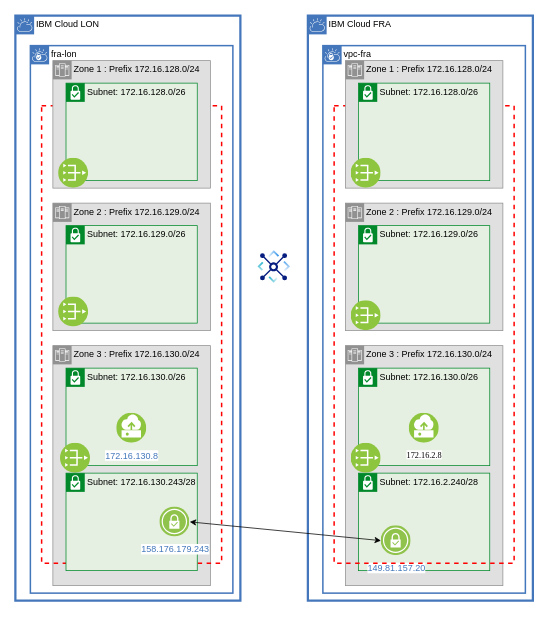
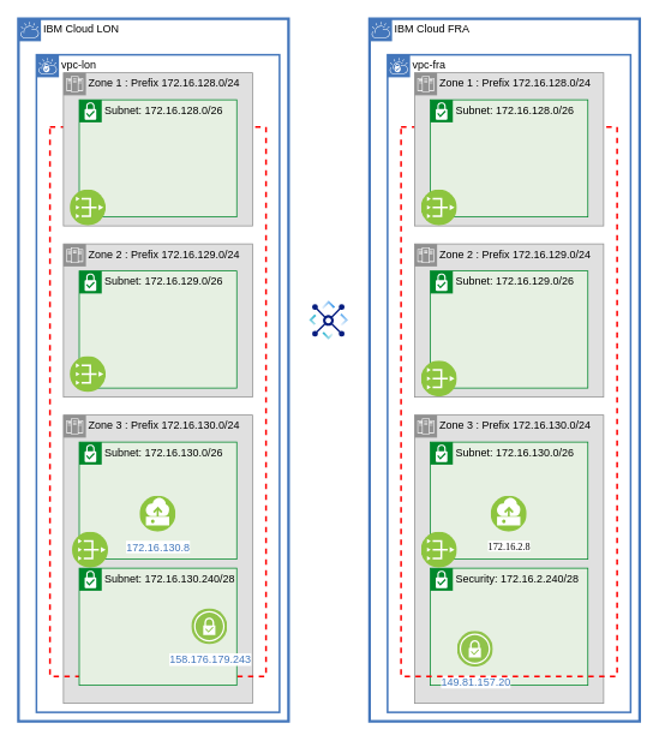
  <mxCell id="0" />
  <mxCell id="1" parent="0" />
  <mxCell id="2" value="IBM Cloud LON" style="shape=mxgraph.ibm.box;prType=cloud;fontStyle=0;verticalAlign=top;align=left;spacingLeft=32;spacingTop=4;fillColor=none;rounded=0;whiteSpace=wrap;html=1;strokeColor=#4376BB;strokeWidth=3;dashed=0;container=1;spacing=-4;collapsible=0;expand=0;recursiveResize=0;" vertex="1" parent="1"><mxGeometry x="20" y="20" width="300" height="780" as="geometry" /></mxCell>
- <mxCell id="3" value="fra-lon" style="shape=mxgraph.ibm.box;prType=vpc;fontStyle=0;verticalAlign=top;align=left;spacingLeft=32;spacingTop=4;fillColor=none;rounded=0;whiteSpace=wrap;html=1;strokeColor=#4376BB;strokeWidth=2;dashed=0;container=1;spacing=-4;collapsible=0;expand=0;recursiveResize=0;" vertex="1" parent="2"><mxGeometry x="20" y="40" width="270" height="730" as="geometry" /></mxCell>
+ <mxCell id="3" value="vpc-lon" style="shape=mxgraph.ibm.box;prType=vpc;fontStyle=0;verticalAlign=top;align=left;spacingLeft=32;spacingTop=4;fillColor=none;rounded=0;whiteSpace=wrap;html=1;strokeColor=#4376BB;strokeWidth=2;dashed=0;container=1;spacing=-4;collapsible=0;expand=0;recursiveResize=0;" vertex="1" parent="2"><mxGeometry x="20" y="40" width="270" height="730" as="geometry" /></mxCell>
  <mxCell id="4" value="Zone 3 : Prefix 172.16.130.0/24" style="shape=mxgraph.ibm.box;prType=zone;fontStyle=0;verticalAlign=top;align=left;spacingLeft=32;spacingTop=4;fillColor=#E0E0E0;rounded=0;whiteSpace=wrap;html=1;strokeColor=#919191;strokeWidth=1;dashed=0;container=1;spacing=-4;collapsible=0;expand=0;recursiveResize=0;" vertex="1" parent="3"><mxGeometry x="30" y="400" width="210" height="320" as="geometry" /></mxCell>
  <mxCell id="5" value="Subnet: 172.16.130.0/26" style="shape=mxgraph.ibm.box;prType=subnet;fontStyle=0;verticalAlign=top;align=left;spacingLeft=32;spacingTop=4;fillColor=#E6F0E2;rounded=0;whiteSpace=wrap;html=1;strokeColor=#00882B;strokeWidth=1;dashed=0;container=1;spacing=-4;collapsible=0;expand=0;recursiveResize=0;" vertex="1" parent="4"><mxGeometry x="17.5" y="30" width="175" height="130" as="geometry" /></mxCell>
  <mxCell id="6" value="Security Group : lon-def-sg" style="fontStyle=0;verticalAlign=top;align=center;spacingTop=-2;fillColor=none;rounded=0;whiteSpace=wrap;html=1;strokeColor=#FF0000;strokeWidth=2;dashed=1;container=1;collapsible=0;expand=0;recursiveResize=0;" vertex="1" parent="5"><mxGeometry x="-32.5" y="-350" width="240" height="610" as="geometry" /></mxCell>
  <mxCell id="7" value="172.16.130.8" style="aspect=fixed;perimeter=ellipsePerimeter;html=1;align=center;shadow=0;dashed=0;fontColor=#4277BB;labelBackgroundColor=#ffffff;fontSize=12;spacingTop=3;image;image=img/lib/ibm/vpc/Instance.svg;" vertex="1" parent="6"><mxGeometry x="100" y="410" width="40" height="40" as="geometry" /></mxCell>
  <mxCell id="8" value="172.16.130.8" style="text;whiteSpace=wrap;html=1;" vertex="1" parent="6"><mxGeometry x="55" y="20" width="100" height="30" as="geometry" /></mxCell>
  <mxCell id="9" value="" style="aspect=fixed;perimeter=ellipsePerimeter;html=1;align=center;shadow=0;dashed=0;fontColor=#4277BB;labelBackgroundColor=#ffffff;fontSize=12;spacingTop=3;image;image=img/lib/ibm/vpc/PublicGateway.svg;" vertex="1" parent="6"><mxGeometry x="25" y="450" width="40" height="40" as="geometry" /></mxCell>
- <mxCell id="10" value="Subnet: 172.16.130.243/28" style="shape=mxgraph.ibm.box;prType=subnet;fontStyle=0;verticalAlign=top;align=left;spacingLeft=32;spacingTop=4;fillColor=#E6F0E2;rounded=0;whiteSpace=wrap;html=1;strokeColor=#00882B;strokeWidth=1;dashed=0;container=1;spacing=-4;collapsible=0;expand=0;recursiveResize=0;" vertex="1" parent="4"><mxGeometry x="17.5" y="170" width="175" height="130" as="geometry" /></mxCell>
+ <mxCell id="10" value="Subnet: 172.16.130.240/28" style="shape=mxgraph.ibm.box;prType=subnet;fontStyle=0;verticalAlign=top;align=left;spacingLeft=32;spacingTop=4;fillColor=#E6F0E2;rounded=0;whiteSpace=wrap;html=1;strokeColor=#00882B;strokeWidth=1;dashed=0;container=1;spacing=-4;collapsible=0;expand=0;recursiveResize=0;" vertex="1" parent="4"><mxGeometry x="17.5" y="170" width="175" height="130" as="geometry" /></mxCell>
  <mxCell id="11" value="158.176.179.243" style="aspect=fixed;perimeter=ellipsePerimeter;html=1;align=center;shadow=0;dashed=0;fontColor=#4277BB;labelBackgroundColor=#ffffff;fontSize=12;spacingTop=3;image;image=img/lib/ibm/vpc/VPNGateway.svg;" vertex="1" parent="10"><mxGeometry x="125" y="45" width="40" height="40" as="geometry" /></mxCell>
  <mxCell id="12" style="edgeStyle=none;rounded=0;orthogonalLoop=1;jettySize=auto;html=1;exitX=0.5;exitY=0;exitDx=0;exitDy=0;" edge="1" parent="4"><mxGeometry relative="1" as="geometry"><mxPoint x="160" y="130" as="sourcePoint" /><mxPoint x="160" y="130" as="targetPoint" /></mxGeometry></mxCell>
  <mxCell id="13" value="Zone 1 : Prefix 172.16.128.0/24" style="shape=mxgraph.ibm.box;prType=zone;fontStyle=0;verticalAlign=top;align=left;spacingLeft=32;spacingTop=4;fillColor=#E0E0E0;rounded=0;whiteSpace=wrap;html=1;strokeColor=#919191;strokeWidth=1;dashed=0;container=1;spacing=-4;collapsible=0;expand=0;recursiveResize=0;" vertex="1" parent="3"><mxGeometry x="30" y="20" width="210" height="170" as="geometry" /></mxCell>
  <mxCell id="14" value="Subnet: 172.16.128.0/26" style="shape=mxgraph.ibm.box;prType=subnet;fontStyle=0;verticalAlign=top;align=left;spacingLeft=32;spacingTop=4;fillColor=#E6F0E2;rounded=0;whiteSpace=wrap;html=1;strokeColor=#00882B;strokeWidth=1;dashed=0;container=1;spacing=-4;collapsible=0;expand=0;recursiveResize=0;" vertex="1" parent="13"><mxGeometry x="17.5" y="30" width="175" height="130" as="geometry" /></mxCell>
  <mxCell id="15" value="" style="aspect=fixed;perimeter=ellipsePerimeter;html=1;align=center;shadow=0;dashed=0;fontColor=#4277BB;labelBackgroundColor=#ffffff;fontSize=12;spacingTop=3;image;image=img/lib/ibm/vpc/PublicGateway.svg;" vertex="1" parent="14"><mxGeometry x="-10" y="100" width="40" height="40" as="geometry" /></mxCell>
  <mxCell id="16" value="Zone 2 : Prefix 172.16.129.0/24" style="shape=mxgraph.ibm.box;prType=zone;fontStyle=0;verticalAlign=top;align=left;spacingLeft=32;spacingTop=4;fillColor=#E0E0E0;rounded=0;whiteSpace=wrap;html=1;strokeColor=#919191;strokeWidth=1;dashed=0;container=1;spacing=-4;collapsible=0;expand=0;recursiveResize=0;" vertex="1" parent="3"><mxGeometry x="30" y="210" width="210" height="170" as="geometry" /></mxCell>
  <mxCell id="17" value="Subnet: 172.16.129.0/26" style="shape=mxgraph.ibm.box;prType=subnet;fontStyle=0;verticalAlign=top;align=left;spacingLeft=32;spacingTop=4;fillColor=#E6F0E2;rounded=0;whiteSpace=wrap;html=1;strokeColor=#00882B;strokeWidth=1;dashed=0;container=1;spacing=-4;collapsible=0;expand=0;recursiveResize=0;" vertex="1" parent="16"><mxGeometry x="17.5" y="30" width="175" height="130" as="geometry" /></mxCell>
  <mxCell id="18" value="" style="aspect=fixed;perimeter=ellipsePerimeter;html=1;align=center;shadow=0;dashed=0;fontColor=#4277BB;labelBackgroundColor=#ffffff;fontSize=12;spacingTop=3;image;image=img/lib/ibm/vpc/PublicGateway.svg;" vertex="1" parent="17"><mxGeometry x="-10" y="95" width="40" height="40" as="geometry" /></mxCell>
  <mxCell id="19" value="IBM Cloud FRA" style="shape=mxgraph.ibm.box;prType=cloud;fontStyle=0;verticalAlign=top;align=left;spacingLeft=32;spacingTop=4;fillColor=none;rounded=0;whiteSpace=wrap;html=1;strokeColor=#4376BB;strokeWidth=3;dashed=0;container=1;spacing=-4;collapsible=0;expand=0;recursiveResize=0;" vertex="1" parent="1"><mxGeometry x="410" y="20" width="300" height="780" as="geometry" /></mxCell>
  <mxCell id="20" value="vpc-fra" style="shape=mxgraph.ibm.box;prType=vpc;fontStyle=0;verticalAlign=top;align=left;spacingLeft=32;spacingTop=4;fillColor=none;rounded=0;whiteSpace=wrap;html=1;strokeColor=#4376BB;strokeWidth=2;dashed=0;container=1;spacing=-4;collapsible=0;expand=0;recursiveResize=0;" vertex="1" parent="19"><mxGeometry x="20" y="40" width="270" height="730" as="geometry" /></mxCell>
  <mxCell id="21" value="Zone 3 : Prefix 172.16.130.0/24" style="shape=mxgraph.ibm.box;prType=zone;fontStyle=0;verticalAlign=top;align=left;spacingLeft=32;spacingTop=4;fillColor=#E0E0E0;rounded=0;whiteSpace=wrap;html=1;strokeColor=#919191;strokeWidth=1;dashed=0;container=1;spacing=-4;collapsible=0;expand=0;recursiveResize=0;" vertex="1" parent="20"><mxGeometry x="30" y="400" width="210" height="320" as="geometry" /></mxCell>
- <mxCell id="22" value="Subnet: 172.16.2.240/28" style="shape=mxgraph.ibm.box;prType=subnet;fontStyle=0;verticalAlign=top;align=left;spacingLeft=32;spacingTop=4;fillColor=#E6F0E2;rounded=0;whiteSpace=wrap;html=1;strokeColor=#00882B;strokeWidth=1;dashed=0;container=1;spacing=-4;collapsible=0;expand=0;recursiveResize=0;" vertex="1" parent="21"><mxGeometry x="17.5" y="170" width="175" height="130" as="geometry" /></mxCell>
+ <mxCell id="22" value="Security: 172.16.2.240/28" style="shape=mxgraph.ibm.box;prType=subnet;fontStyle=0;verticalAlign=top;align=left;spacingLeft=32;spacingTop=4;fillColor=#E6F0E2;rounded=0;whiteSpace=wrap;html=1;strokeColor=#00882B;strokeWidth=1;dashed=0;container=1;spacing=-4;collapsible=0;expand=0;recursiveResize=0;" vertex="1" parent="21"><mxGeometry x="17.5" y="170" width="175" height="130" as="geometry" /></mxCell>
  <mxCell id="23" value="149.81.157.20" style="aspect=fixed;perimeter=ellipsePerimeter;html=1;align=center;shadow=0;dashed=0;fontColor=#4277BB;labelBackgroundColor=#ffffff;fontSize=12;spacingTop=3;image;image=img/lib/ibm/vpc/VPNGateway.svg;" vertex="1" parent="22"><mxGeometry x="30" y="70" width="40" height="40" as="geometry" /></mxCell>
  <mxCell id="24" value="Subnet: 172.16.130.0/26" style="shape=mxgraph.ibm.box;prType=subnet;fontStyle=0;verticalAlign=top;align=left;spacingLeft=32;spacingTop=4;fillColor=#E6F0E2;rounded=0;whiteSpace=wrap;html=1;strokeColor=#00882B;strokeWidth=1;dashed=0;container=1;spacing=-4;collapsible=0;expand=0;recursiveResize=0;" vertex="1" parent="21"><mxGeometry x="17.5" y="30" width="175" height="130" as="geometry" /></mxCell>
  <mxCell id="25" value="Security Group : fra-def-sg" style="fontStyle=0;verticalAlign=top;align=center;spacingTop=-2;fillColor=none;rounded=0;whiteSpace=wrap;html=1;strokeColor=#FF0000;strokeWidth=2;dashed=1;container=1;collapsible=0;expand=0;recursiveResize=0;" vertex="1" parent="24"><mxGeometry x="-32.5" y="-350" width="240" height="610" as="geometry" /></mxCell>
  <mxCell id="26" value="&lt;p class=&quot;p1&quot; style=&quot;margin: 0px ; font-stretch: normal ; font-size: 11px ; line-height: normal ; font-family: &amp;#34;menlo&amp;#34; ; color: rgb(0 , 0 , 0)&quot;&gt;&lt;span class=&quot;s1&quot;&gt;172.16.2.8&lt;/span&gt;&lt;/p&gt;" style="aspect=fixed;perimeter=ellipsePerimeter;html=1;align=center;shadow=0;dashed=0;fontColor=#4277BB;labelBackgroundColor=#ffffff;fontSize=12;spacingTop=3;image;image=img/lib/ibm/vpc/Instance.svg;" vertex="1" parent="25"><mxGeometry x="100" y="410" width="40" height="40" as="geometry" /></mxCell>
  <mxCell id="27" value="" style="aspect=fixed;perimeter=ellipsePerimeter;html=1;align=center;shadow=0;dashed=0;fontColor=#4277BB;labelBackgroundColor=#ffffff;fontSize=12;spacingTop=3;image;image=img/lib/ibm/vpc/Instance.svg;" vertex="1" parent="25"><mxGeometry x="145" y="30" width="40" height="40" as="geometry" /></mxCell>
  <mxCell id="28" value="" style="aspect=fixed;perimeter=ellipsePerimeter;html=1;align=center;shadow=0;dashed=0;fontColor=#4277BB;labelBackgroundColor=#ffffff;fontSize=12;spacingTop=3;image;image=img/lib/ibm/vpc/PublicGateway.svg;" vertex="1" parent="25"><mxGeometry x="22.5" y="55" width="40" height="40" as="geometry" /></mxCell>
  <mxCell id="29" value="172.16.2.8" style="text;whiteSpace=wrap;html=1;" vertex="1" parent="25"><mxGeometry x="132.5" y="20" width="80" height="30" as="geometry" /></mxCell>
  <mxCell id="30" value="" style="aspect=fixed;perimeter=ellipsePerimeter;html=1;align=center;shadow=0;dashed=0;fontColor=#4277BB;labelBackgroundColor=#ffffff;fontSize=12;spacingTop=3;image;image=img/lib/ibm/vpc/PublicGateway.svg;" vertex="1" parent="25"><mxGeometry x="22.5" y="450" width="40" height="40" as="geometry" /></mxCell>
  <mxCell id="31" value="Zone 2 : Prefix 172.16.129.0/24" style="shape=mxgraph.ibm.box;prType=zone;fontStyle=0;verticalAlign=top;align=left;spacingLeft=32;spacingTop=4;fillColor=#E0E0E0;rounded=0;whiteSpace=wrap;html=1;strokeColor=#919191;strokeWidth=1;dashed=0;container=1;spacing=-4;collapsible=0;expand=0;recursiveResize=0;" vertex="1" parent="20"><mxGeometry x="30" y="210" width="210" height="170" as="geometry" /></mxCell>
  <mxCell id="32" value="Subnet: 172.16.129.0/26" style="shape=mxgraph.ibm.box;prType=subnet;fontStyle=0;verticalAlign=top;align=left;spacingLeft=32;spacingTop=4;fillColor=#E6F0E2;rounded=0;whiteSpace=wrap;html=1;strokeColor=#00882B;strokeWidth=1;dashed=0;container=1;spacing=-4;collapsible=0;expand=0;recursiveResize=0;" vertex="1" parent="31"><mxGeometry x="17.5" y="30" width="175" height="130" as="geometry" /></mxCell>
  <mxCell id="33" value="" style="aspect=fixed;perimeter=ellipsePerimeter;html=1;align=center;shadow=0;dashed=0;fontColor=#4277BB;labelBackgroundColor=#ffffff;fontSize=12;spacingTop=3;image;image=img/lib/ibm/vpc/PublicGateway.svg;" vertex="1" parent="32"><mxGeometry x="-10" y="100" width="40" height="40" as="geometry" /></mxCell>
  <mxCell id="34" value="Zone 1 : Prefix 172.16.128.0/24" style="shape=mxgraph.ibm.box;prType=zone;fontStyle=0;verticalAlign=top;align=left;spacingLeft=32;spacingTop=4;fillColor=#E0E0E0;rounded=0;whiteSpace=wrap;html=1;strokeColor=#919191;strokeWidth=1;dashed=0;container=1;spacing=-4;collapsible=0;expand=0;recursiveResize=0;" vertex="1" parent="20"><mxGeometry x="30" y="20" width="210" height="170" as="geometry" /></mxCell>
  <mxCell id="35" value="Subnet: 172.16.128.0/26" style="shape=mxgraph.ibm.box;prType=subnet;fontStyle=0;verticalAlign=top;align=left;spacingLeft=32;spacingTop=4;fillColor=#E6F0E2;rounded=0;whiteSpace=wrap;html=1;strokeColor=#00882B;strokeWidth=1;dashed=0;container=1;spacing=-4;collapsible=0;expand=0;recursiveResize=0;" vertex="1" parent="34"><mxGeometry x="17.5" y="30" width="175" height="130" as="geometry" /></mxCell>
  <mxCell id="36" value="" style="aspect=fixed;perimeter=ellipsePerimeter;html=1;align=center;shadow=0;dashed=0;fontColor=#4277BB;labelBackgroundColor=#ffffff;fontSize=12;spacingTop=3;image;image=img/lib/ibm/vpc/PublicGateway.svg;" vertex="1" parent="35"><mxGeometry x="-10" y="100" width="40" height="40" as="geometry" /></mxCell>
- <mxCell id="37" value="" style="endArrow=classic;startArrow=classic;html=1;exitX=1;exitY=0.5;exitDx=0;exitDy=0;entryX=0;entryY=0.5;entryDx=0;entryDy=0;" edge="1" parent="1" source="11" target="23"><mxGeometry width="50" height="50" relative="1" as="geometry"><mxPoint x="240" y="580" as="sourcePoint" /><mxPoint x="400" y="340" as="targetPoint" /></mxGeometry></mxCell>
  <mxCell id="38" value="" style="aspect=fixed;perimeter=ellipsePerimeter;html=1;align=center;shadow=0;dashed=0;fontColor=#4277BB;labelBackgroundColor=#ffffff;fontSize=12;spacingTop=3;image;image=img/lib/ibm/vpc/TransitGateway.svg;" vertex="1" parent="1"><mxGeometry x="340" y="330" width="50" height="50" as="geometry" /></mxCell>
